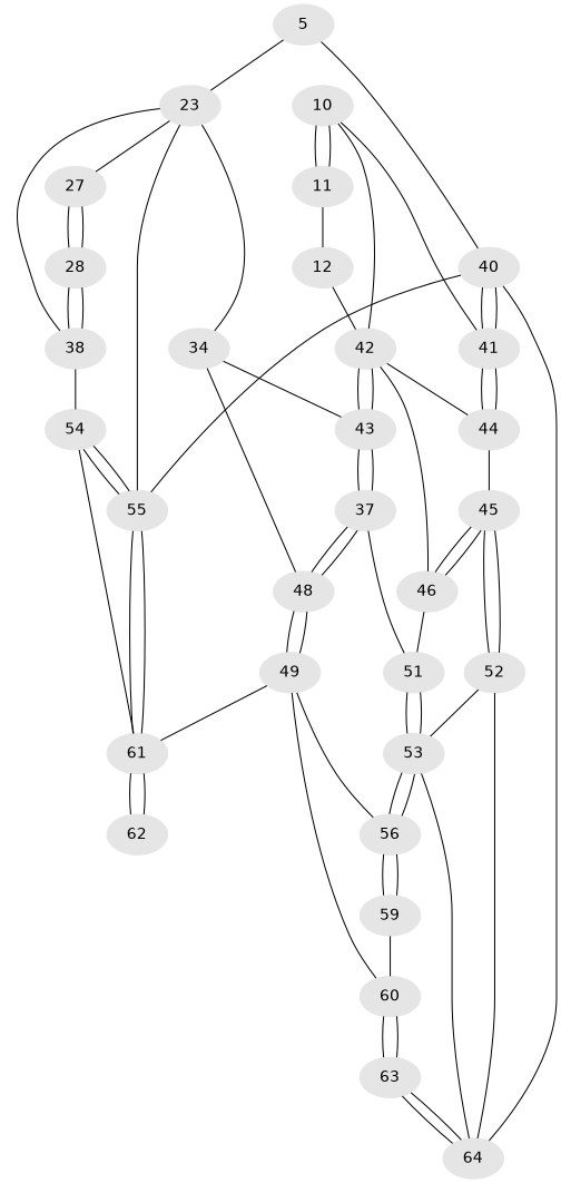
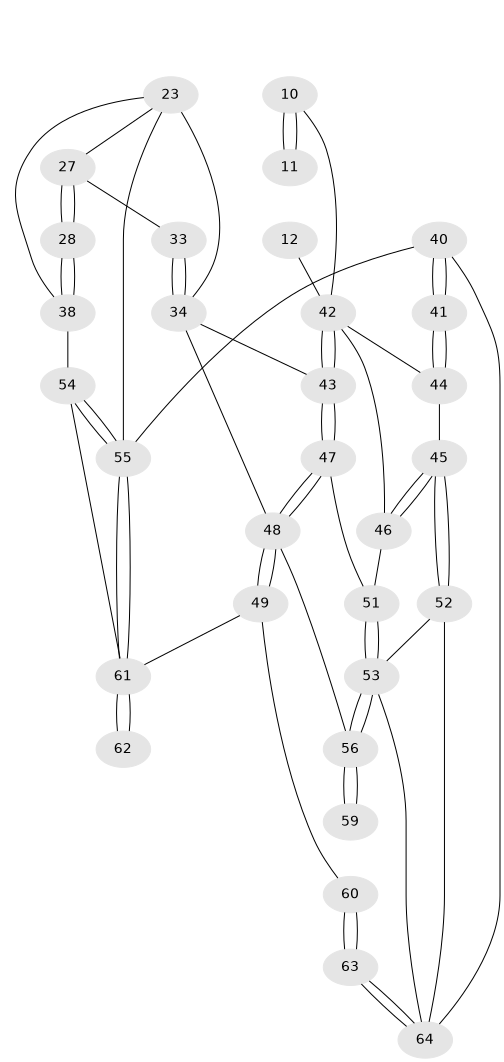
  graph {
    fontname="DejaVu Sans"
    node [color=gray90 fontname="DejaVu Sans" style=filled]
    edge [fontname="DejaVu Sans"]
    23 [super="+22+14"]
-   5
    40 [super="+39"]
    27
    34 [super="+18+19+21"]
    38 [super="+25+24"]
    55 [super="+13"]
    41 [super="+29"]
    64 [super="+58"]
    10 [super="+2"]
    11 [super="+6"]
    42 [super="+31+32"]
    12 [super="+7"]
    44 [super="+30"]
    43 [super="+17+16"]
    46
    28
+   33
    48
    54 [super="+26+37"]
    61 [super="+36+50"]
-   47 [label=37]
+   47
    62
    45
    51
    52
    53
    49
    56
    60
    59
    63
    23 -- 27
    23 -- 34 [weight=2]
    23 -- 38
    23 -- 55
-   5 -- 23
-   5 -- 40
    40 -- 55 [weight=2]
    40 -- 41 [weight=2]
    40 -- 41
    40 -- 64 [weight=2]
    27 -- 28
    27 -- 28
+   27 -- 33
    34 -- 43
    34 -- 48
    38 -- 54 [weight=2]
    55 -- 61
    55 -- 61
    41 -- 44 [weight=2]
    41 -- 44
-   10 -- 41
    10 -- 11 [weight=2]
    10 -- 11
    10 -- 42
-   11 -- 12 [weight=2]
    42 -- 44
    42 -- 43 [weight=3]
    42 -- 43
    42 -- 46
    12 -- 42
    44 -- 45
    43 -- 47
    43 -- 47
    46 -- 51
    28 -- 38 [weight=2]
    28 -- 38
+   33 -- 34 [weight=2]
+   33 -- 34
    48 -- 49
    48 -- 49
-   49 -- 56
+   48 -- 56
    54 -- 55 [weight=2]
    54 -- 55
    54 -- 61
    61 -- 62 [weight=2]
    61 -- 62
    47 -- 48
    47 -- 48
    47 -- 51
    45 -- 46
    45 -- 46
    45 -- 52
    45 -- 52
    51 -- 53
    51 -- 53
    52 -- 64
    52 -- 53
    53 -- 64
    53 -- 56
    53 -- 56
    49 -- 61
    49 -- 60
    56 -- 59
    56 -- 59
    60 -- 63
    60 -- 63
-   59 -- 60
    63 -- 64
    63 -- 64
  }
